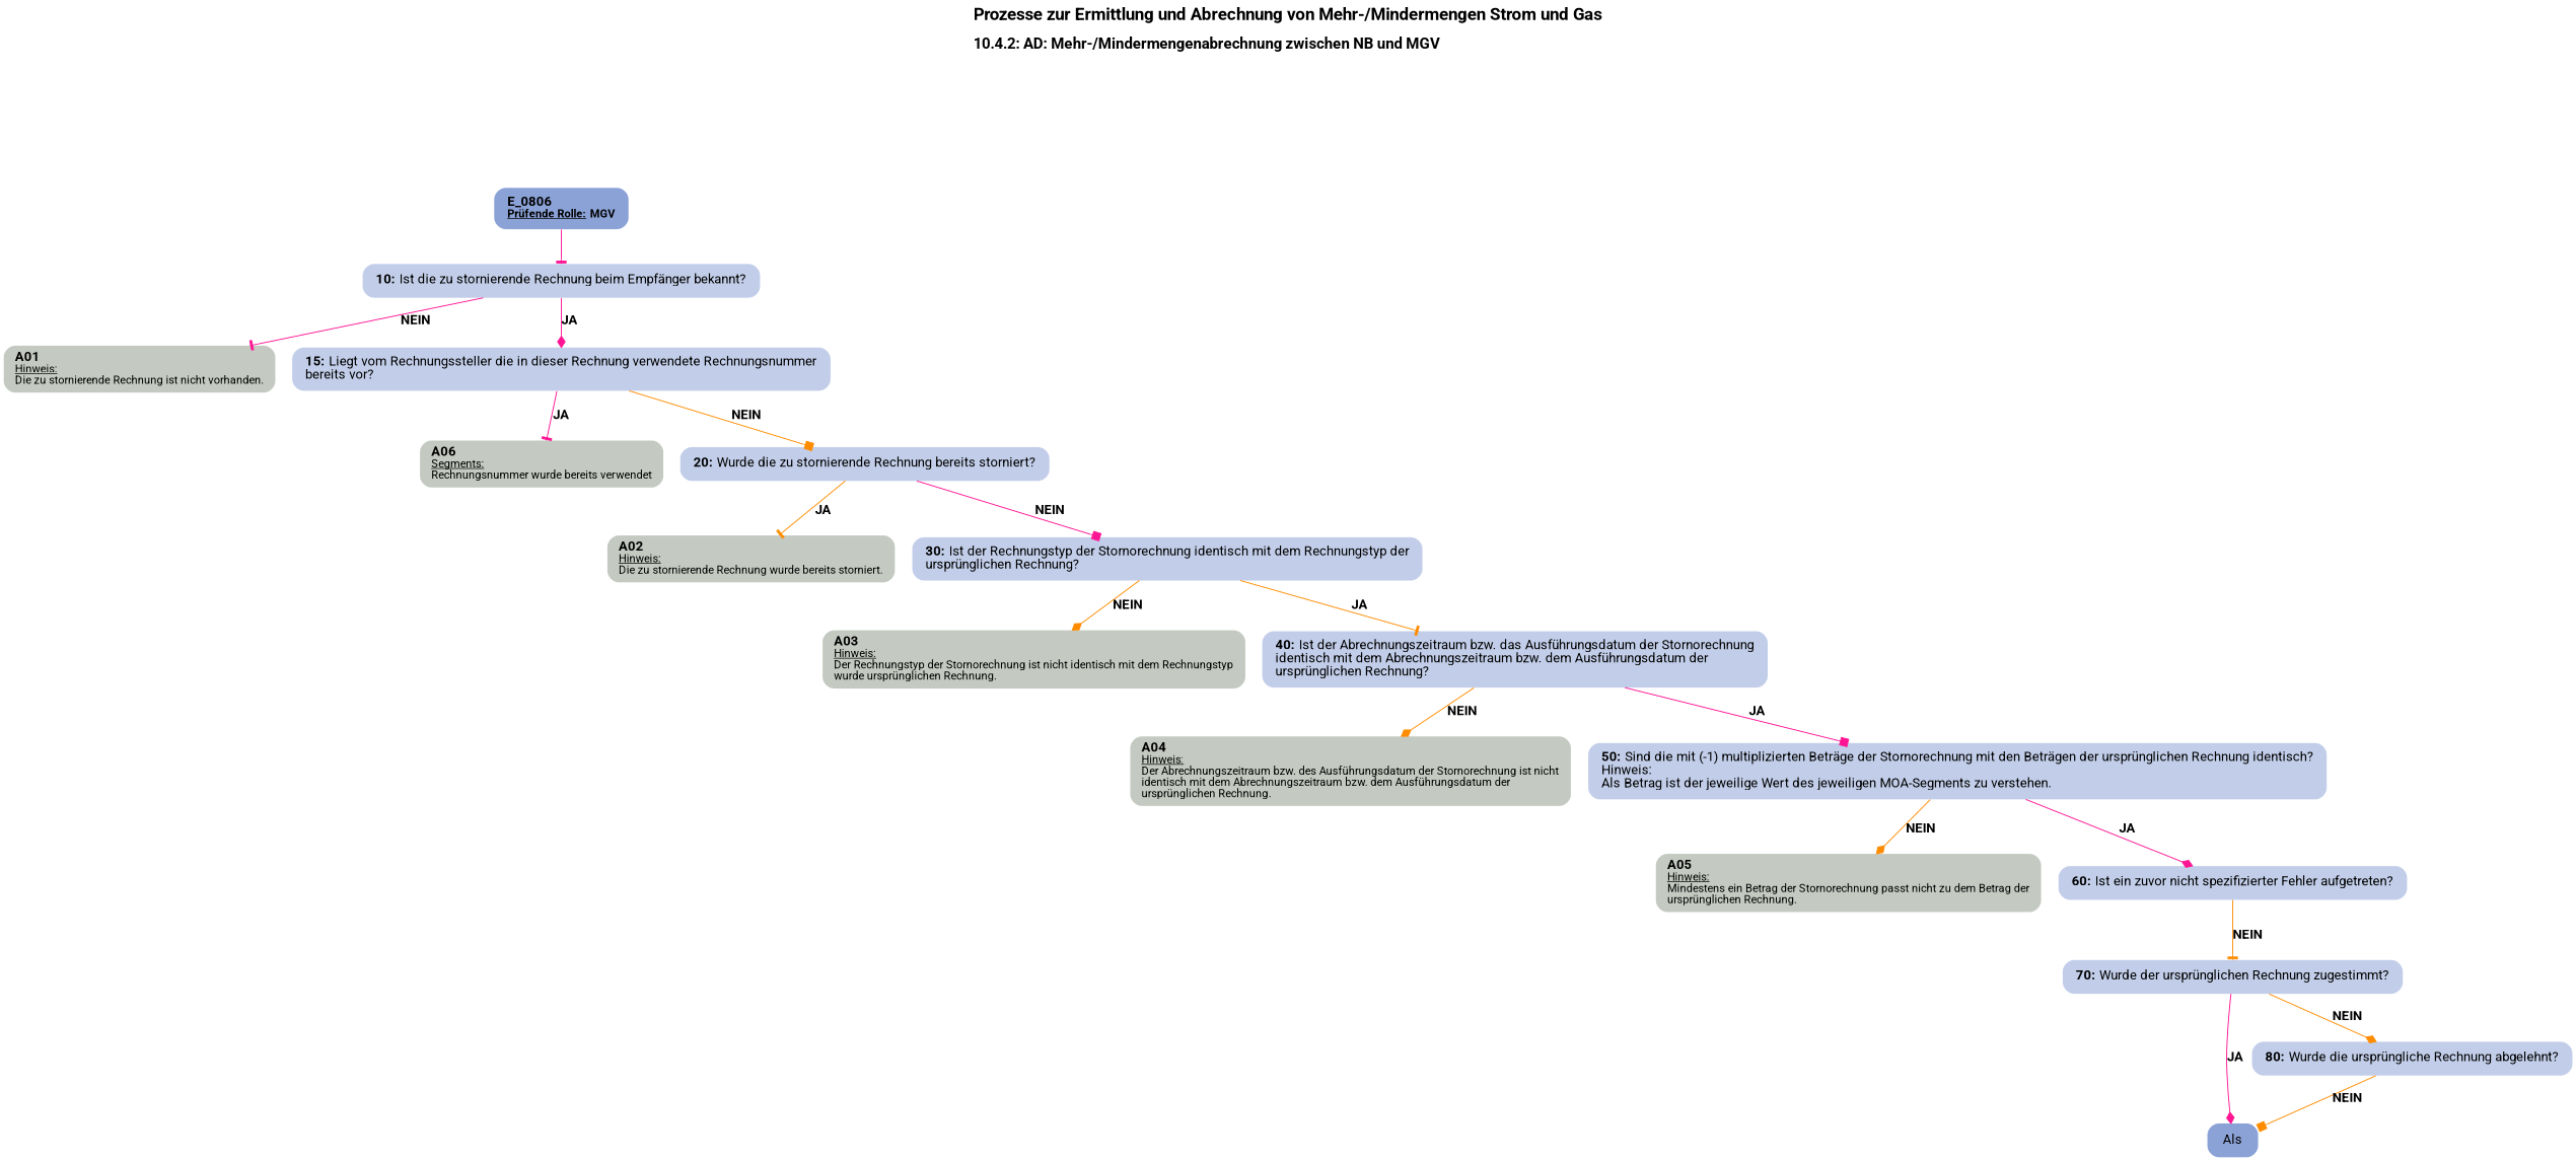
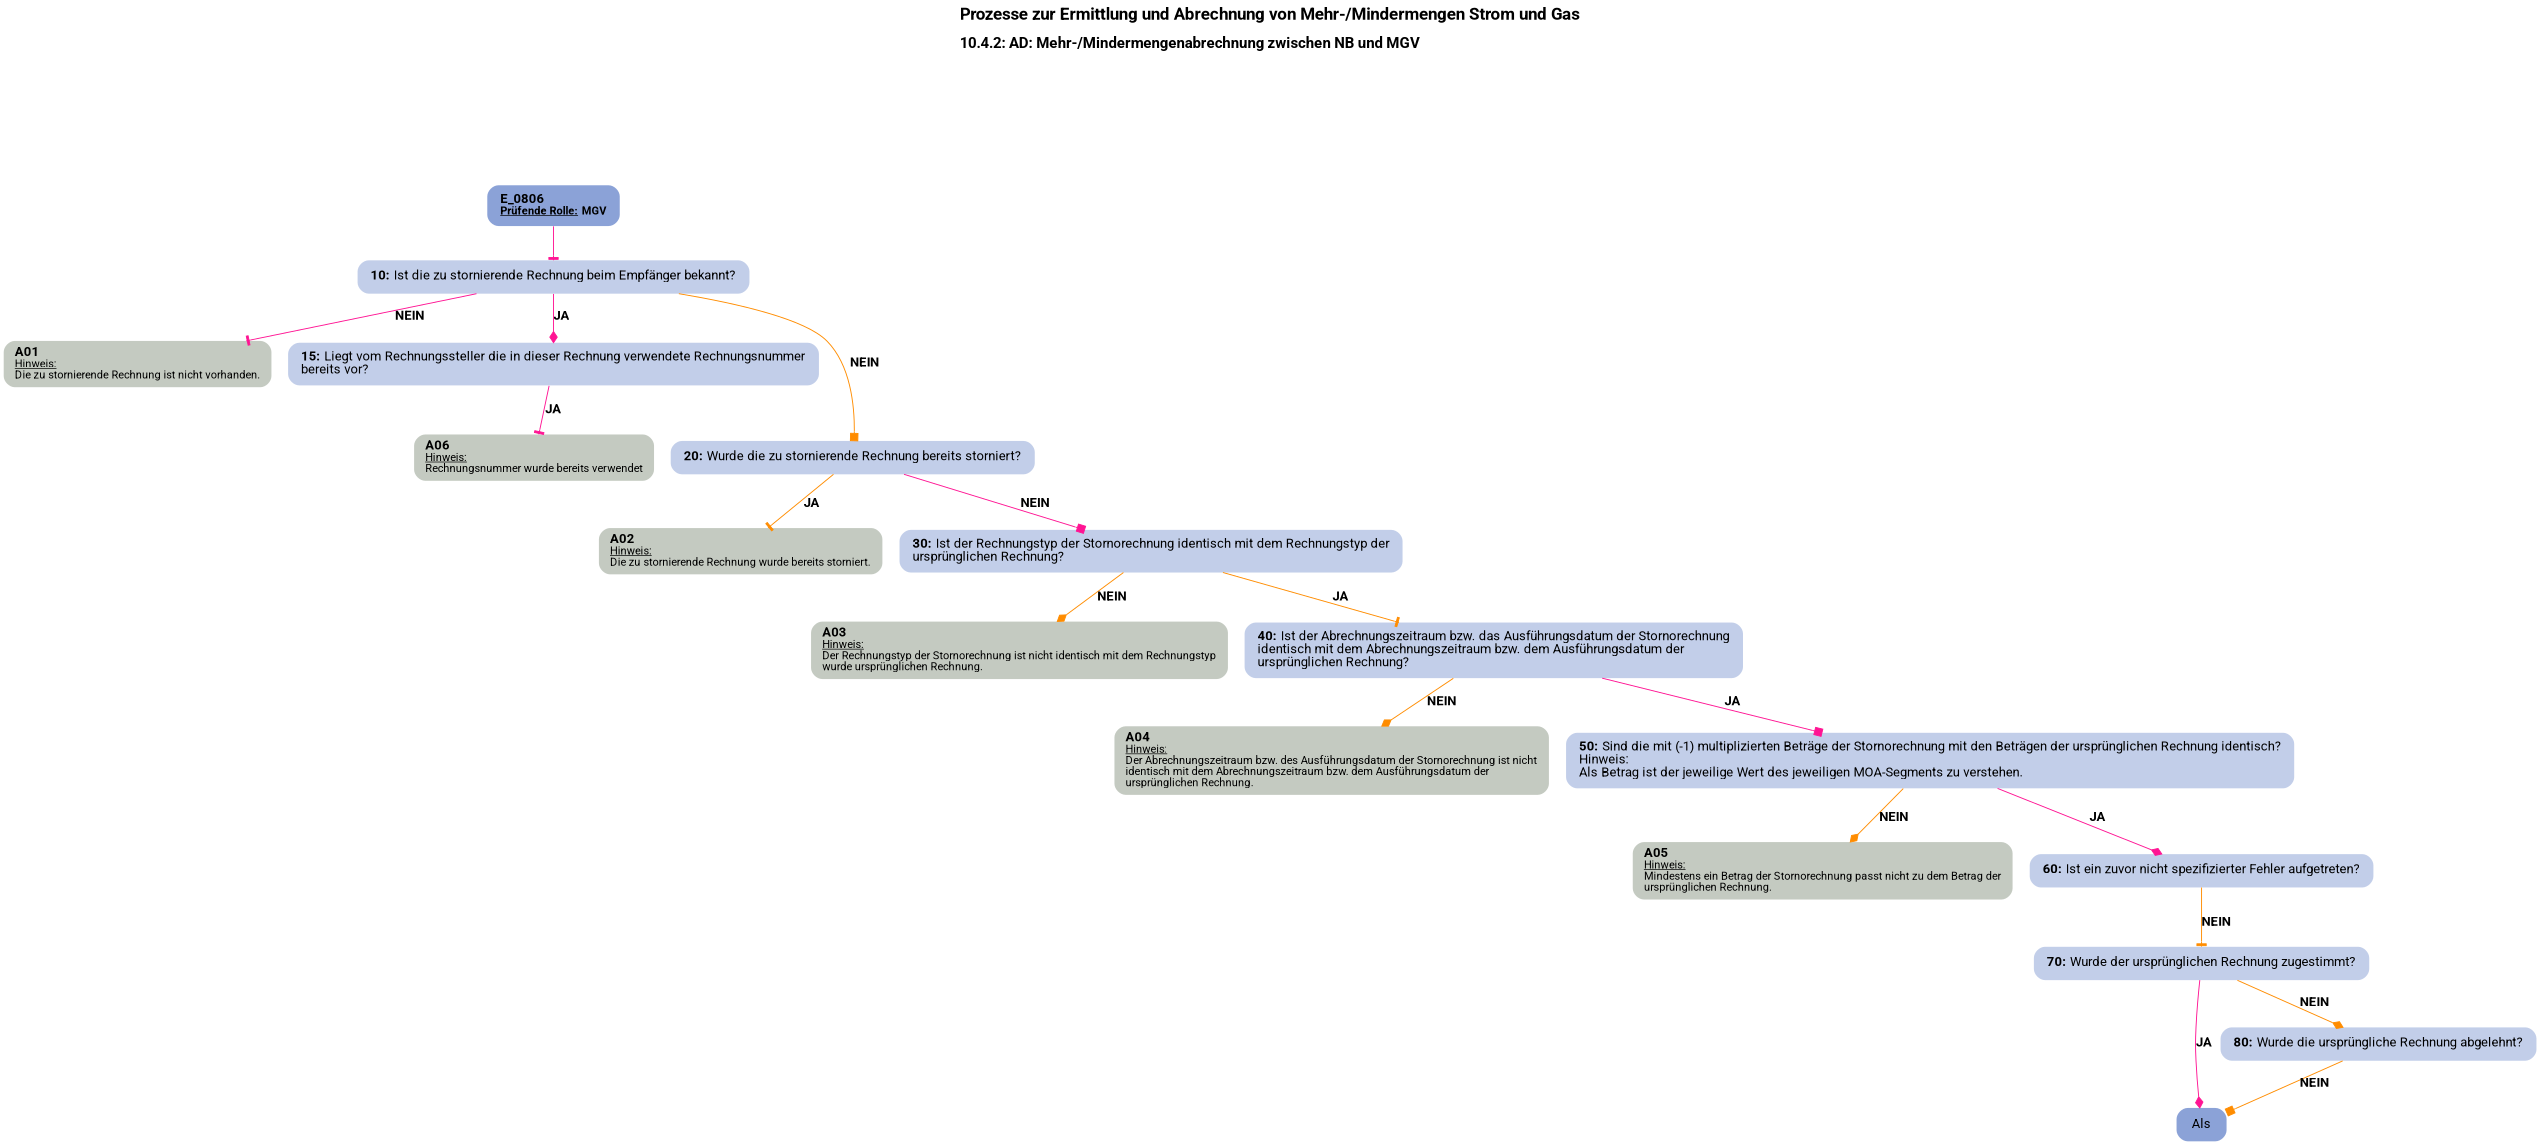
  digraph {
    concentrate=true
    fontname="Roboto, sans-serif"
    label=<<B><FONT POINT-SIZE="18">Prozesse zur Ermittlung und Abrechnung von Mehr-/Mindermengen Strom und Gas</FONT></B><BR align="left"/><BR/><B><FONT POINT-SIZE="16">10.4.2: AD: Mehr-/Mindermengenabrechnung zwischen NB und MGV</FONT></B><BR align="left"/><BR/><BR/><BR/>>
    labelloc=t
    pack=true
    packmode=array
    rankdir=TB
    node [fillcolor="#c2cee9" fontname="Roboto, sans-serif" margin="0.2,0.12" penwidth=0.0 shape=box style="filled,rounded"]
    edge [arrowhead=diamond color=darkorange fontname="Roboto, sans-serif"]
    n1 [fillcolor="#8ba2d7" label=<<B>E_0806</B><BR align="left"/><FONT point-size="12"><B><U>Prüfende Rolle:</U> MGV</B></FONT><BR align="center"/>>]
    n2 [label=<<B>10: </B>Ist die zu stornierende Rechnung beim Empfänger bekannt?<BR align="left"/>>]
    n3 [fillcolor="#c4cac1" label=<<B>A01</B><BR align="left"/><FONT point-size="12"><U>Hinweis:</U><BR align="left"/>Die zu stornierende Rechnung ist nicht vorhanden.<BR align="left"/></FONT>> margin="0.17,0.08"]
    n4 [label=<<B>15: </B>Liegt vom Rechnungssteller die in dieser Rechnung verwendete Rechnungsnummer<BR align="left"/>bereits vor?<BR align="left"/>>]
-   n5 [fillcolor="#c4cac1" label=<<B>A06</B><BR align="left"/><FONT point-size="12"><U>Segments:</U><BR align="left"/>Rechnungsnummer wurde bereits verwendet<BR align="left"/></FONT>> margin="0.17,0.08"]
+   n5 [fillcolor="#c4cac1" label=<<B>A06</B><BR align="left"/><FONT point-size="12"><U>Hinweis:</U><BR align="left"/>Rechnungsnummer wurde bereits verwendet<BR align="left"/></FONT>> margin="0.17,0.08"]
    n6 [label=<<B>20: </B>Wurde die zu stornierende Rechnung bereits storniert?<BR align="left"/>>]
    n7 [fillcolor="#c4cac1" label=<<B>A02</B><BR align="left"/><FONT point-size="12"><U>Hinweis:</U><BR align="left"/>Die zu stornierende Rechnung wurde bereits storniert.<BR align="left"/></FONT>> margin="0.17,0.08"]
    n8 [label=<<B>30: </B>Ist der Rechnungstyp der Stornorechnung identisch mit dem Rechnungstyp der<BR align="left"/>ursprünglichen Rechnung?<BR align="left"/>>]
    n9 [fillcolor="#c4cac1" label=<<B>A03</B><BR align="left"/><FONT point-size="12"><U>Hinweis:</U><BR align="left"/>Der Rechnungstyp der Stornorechnung ist nicht identisch mit dem Rechnungstyp<BR align="left"/>wurde ursprünglichen Rechnung.<BR align="left"/></FONT>> margin="0.17,0.08"]
    n10 [label=<<B>40: </B>Ist der Abrechnungszeitraum bzw. das Ausführungsdatum der Stornorechnung<BR align="left"/>identisch mit dem Abrechnungszeitraum bzw. dem Ausführungsdatum der<BR align="left"/>ursprünglichen Rechnung?<BR align="left"/>>]
    n11 [fillcolor="#c4cac1" label=<<B>A04</B><BR align="left"/><FONT point-size="12"><U>Hinweis:</U><BR align="left"/>Der Abrechnungszeitraum bzw. des Ausführungsdatum der Stornorechnung ist nicht<BR align="left"/>identisch mit dem Abrechnungszeitraum bzw. dem Ausführungsdatum der<BR align="left"/>ursprünglichen Rechnung.<BR align="left"/></FONT>> margin="0.17,0.08"]
    n12 [label=<<B>50: </B>Sind die mit (-1) multiplizierten Beträge der Stornorechnung mit den Beträgen der ursprünglichen Rechnung identisch?<BR align="left"/>Hinweis:<BR align="left"/>Als Betrag ist der jeweilige Wert des jeweiligen MOA-Segments zu verstehen.<BR align="left"/>>]
    n13 [fillcolor="#c4cac1" label=<<B>A05</B><BR align="left"/><FONT point-size="12"><U>Hinweis:</U><BR align="left"/>Mindestens ein Betrag der Stornorechnung passt nicht zu dem Betrag der<BR align="left"/>ursprünglichen Rechnung.<BR align="left"/></FONT>> margin="0.17,0.08"]
    n14 [label=<<B>60: </B>Ist ein zuvor nicht spezifizierter Fehler aufgetreten?<BR align="left"/>>]
    n15 [label=<<B>70: </B>Wurde der ursprünglichen Rechnung zugestimmt?<BR align="left"/>>]
    n16 [fillcolor="#8ba2d7" label=Als]
    n17 [label=<<B>80: </B>Wurde die ursprüngliche Rechnung abgelehnt?<BR align="left"/>>]
    n1 -> n2 [arrowhead=tee color=deeppink fontname=""]
    n2 -> n3 [arrowhead=tee color=deeppink label=<<B>NEIN</B>>]
    n2 -> n4 [color=deeppink label=<<B>JA</B>>]
    n4 -> n5 [arrowhead=tee color=deeppink label=<<B>JA</B>>]
-   n4 -> n6 [arrowhead=box label=<<B>NEIN</B>>]
+   n2 -> n6 [arrowhead=box label=<<B>NEIN</B>>]
    n6 -> n7 [arrowhead=tee label=<<B>JA</B>>]
    n6 -> n8 [arrowhead=box color=deeppink label=<<B>NEIN</B>>]
    n8 -> n9 [label=<<B>NEIN</B>>]
    n8 -> n10 [arrowhead=tee label=<<B>JA</B>>]
    n10 -> n11 [label=<<B>NEIN</B>>]
    n10 -> n12 [arrowhead=box color=deeppink label=<<B>JA</B>>]
    n12 -> n13 [label=<<B>NEIN</B>>]
    n12 -> n14 [color=deeppink label=<<B>JA</B>>]
    n14 -> n15 [arrowhead=tee label=<<B>NEIN</B>>]
    n15 -> n16 [color=deeppink label=<<B>JA</B>>]
    n15 -> n17 [label=<<B>NEIN</B>>]
    n17 -> n16 [arrowhead=box label=<<B>NEIN</B>>]
  }
